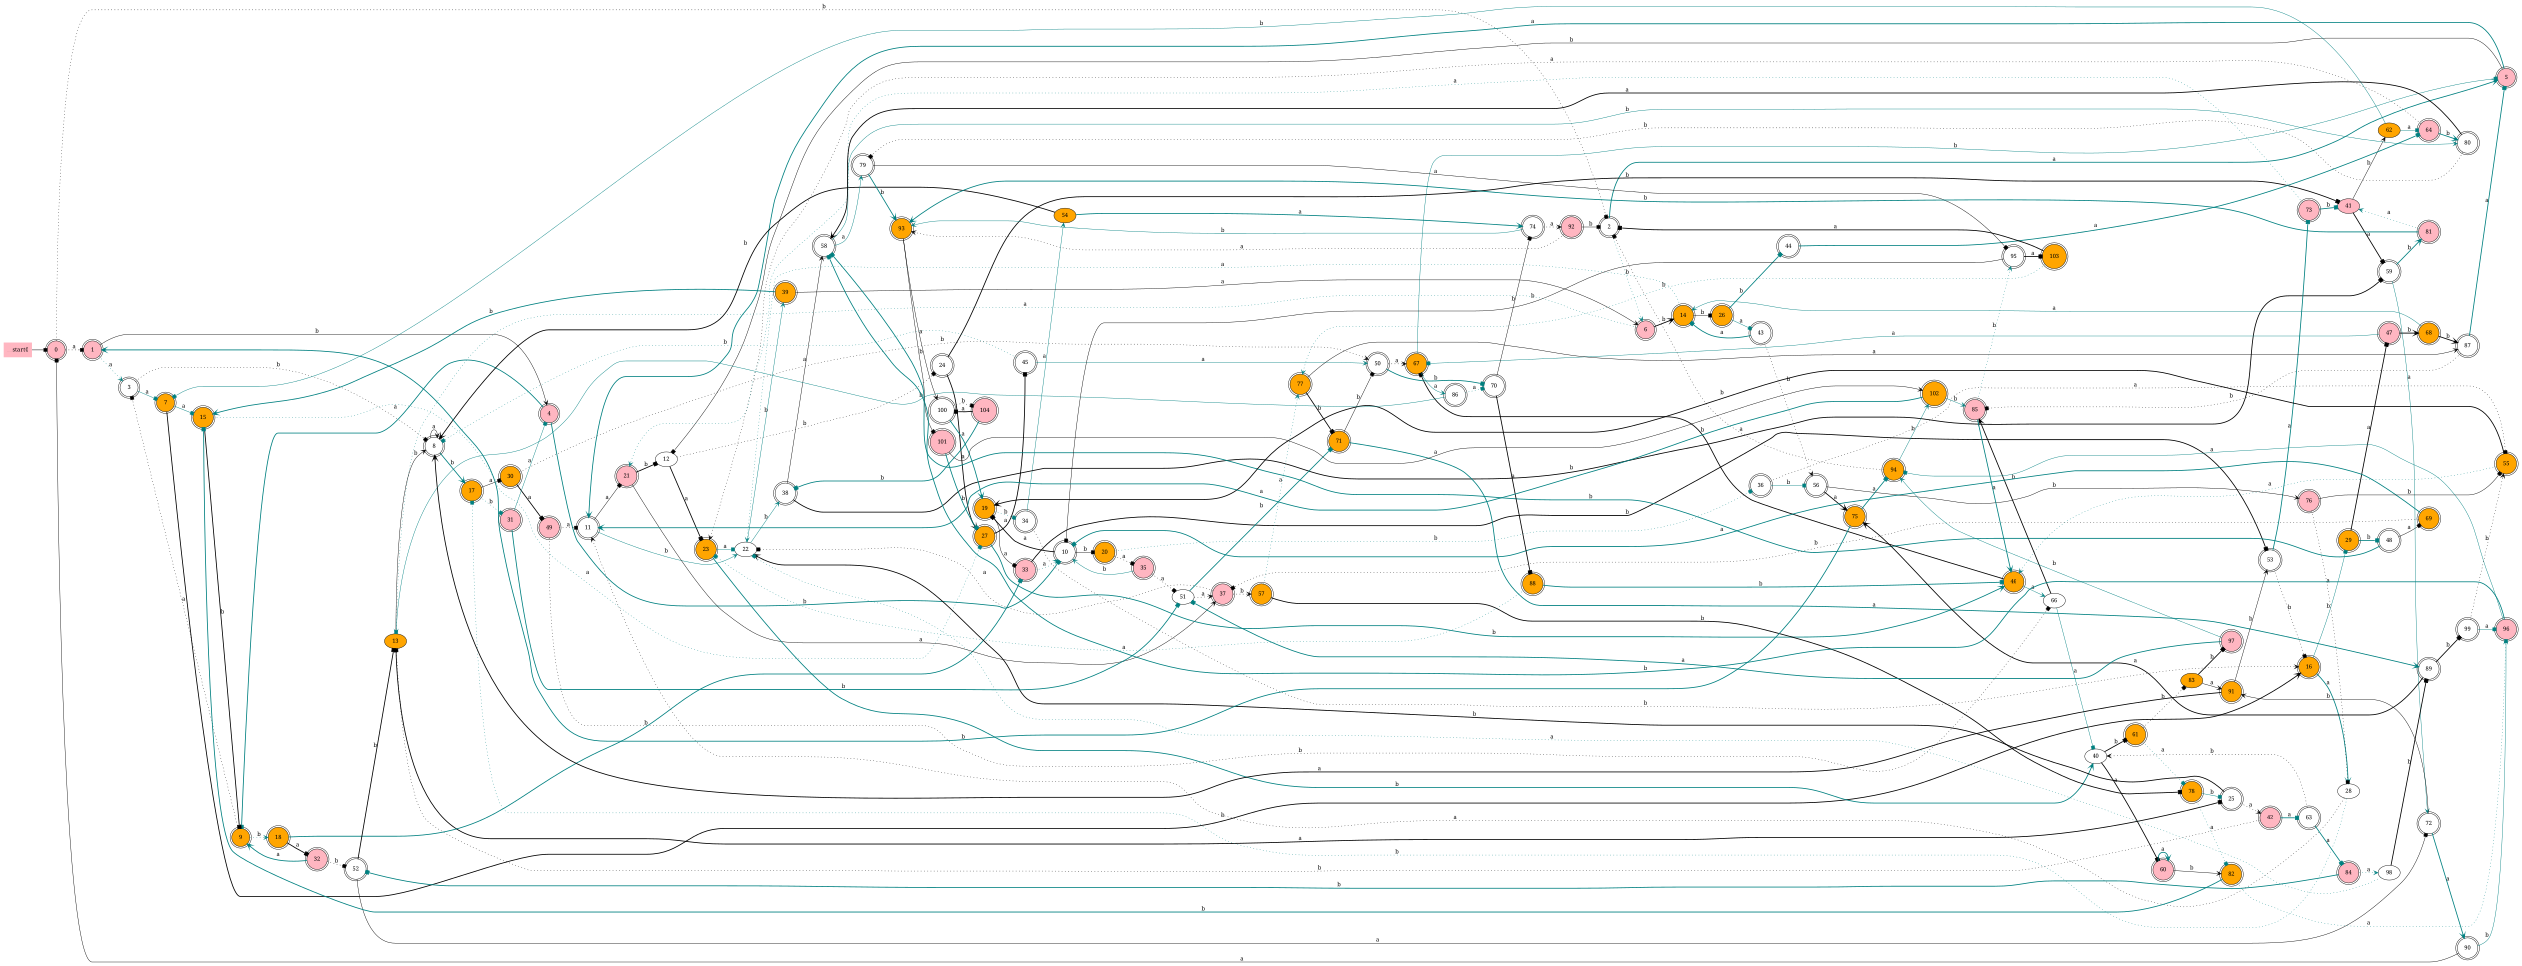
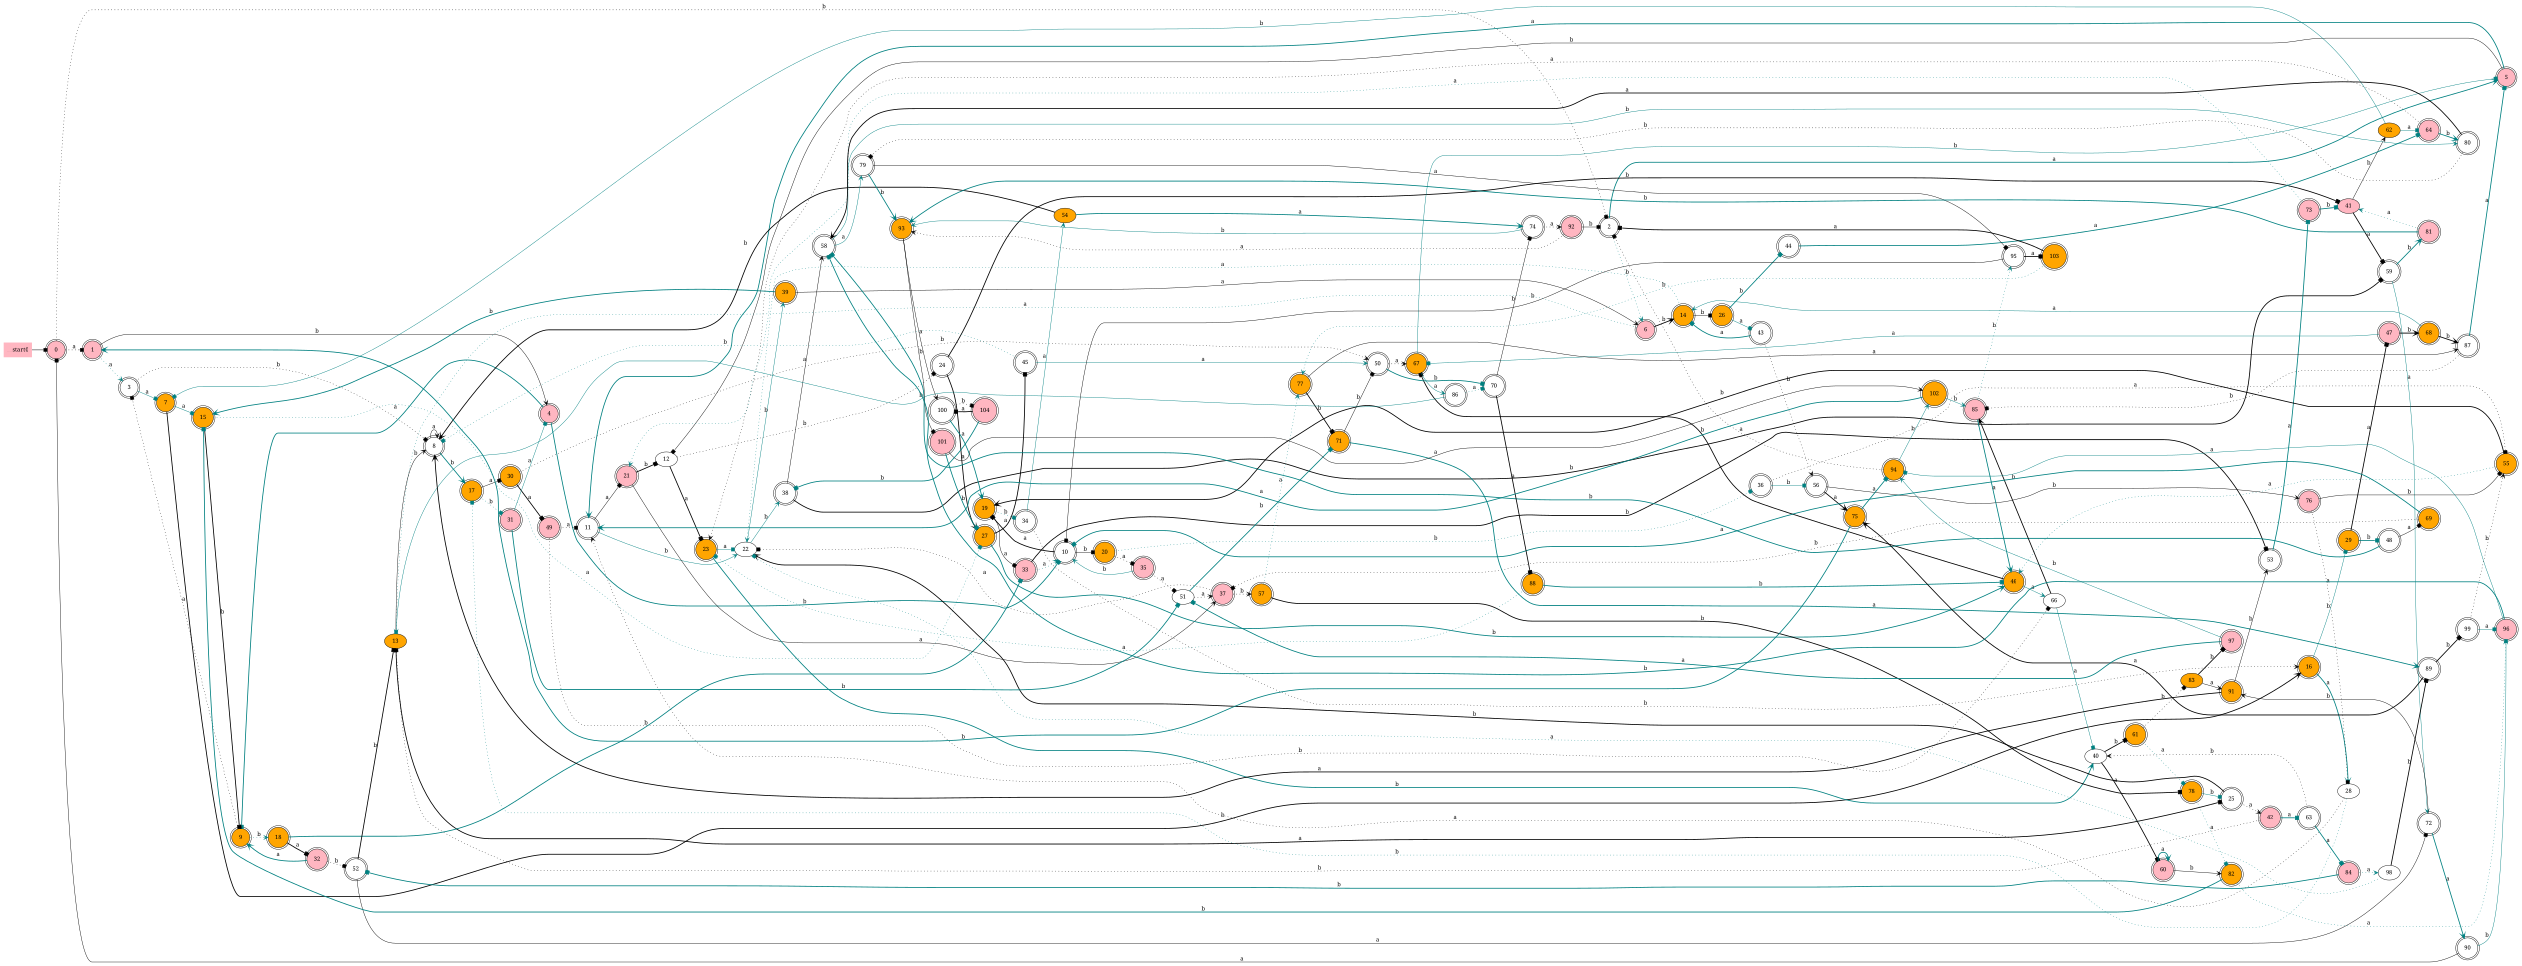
  digraph {
    fontname="Noto Serif"
    rankdir=LR
    node [fillcolor=white fontname="Noto Serif" shape=doublecircle style=filled]
    edge [arrowhead=box color=black fontname="Noto Serif" style=bold]
    __start0 [fillcolor=lightpink shape=none]
    0 [fillcolor=lightpink]
    1 [fillcolor=lightpink]
    2
    3
    4 [fillcolor=lightpink]
    5 [fillcolor=lightpink]
    6 [fillcolor=lightpink]
    7 [fillcolor=orange]
    8
    9 [fillcolor=orange]
    10
    11
    12 [shape=""]
    13 [fillcolor=orange shape=""]
    14 [fillcolor=orange]
    15 [fillcolor=orange]
    16 [fillcolor=orange]
    17 [fillcolor=orange]
    18 [fillcolor=orange]
    19 [fillcolor=orange]
    20 [fillcolor=orange]
    21 [fillcolor=lightpink]
    22 [shape=""]
    23 [fillcolor=orange]
    24
    25
    26 [fillcolor=orange]
    27 [fillcolor=orange]
    28 [shape=""]
    29 [fillcolor=orange]
    30 [fillcolor=orange]
    31 [fillcolor=lightpink]
    32 [fillcolor=lightpink]
    33 [fillcolor=lightpink]
    34
    35 [fillcolor=lightpink]
    36
    37 [fillcolor=lightpink]
    38
    39 [fillcolor=orange]
    40 [shape=""]
    41 [fillcolor=lightpink shape=""]
    42 [fillcolor=lightpink]
    43
    44
    45
    46 [fillcolor=orange]
    47 [fillcolor=lightpink]
    48
    49 [fillcolor=lightpink]
    50
    51 [shape=""]
    52
    53
    54 [fillcolor=orange shape=""]
    55 [fillcolor=orange]
    56
    57 [fillcolor=orange]
    58
    59
    60 [fillcolor=lightpink]
    61 [fillcolor=orange]
    62 [fillcolor=orange shape=""]
    63
    64 [fillcolor=lightpink]
    66 [shape=""]
    67 [fillcolor=orange]
    68 [fillcolor=orange]
    69 [fillcolor=orange]
    70
    71 [fillcolor=orange]
    72
    73 [fillcolor=lightpink]
    74
    75 [fillcolor=orange]
    76 [fillcolor=lightpink]
    77 [fillcolor=orange]
    78 [fillcolor=orange]
    79
    80
    81 [fillcolor=lightpink]
    82 [fillcolor=orange]
    83 [fillcolor=orange shape=""]
    84 [fillcolor=lightpink]
    85 [fillcolor=lightpink]
    86
    87
    88 [fillcolor=orange]
    89
    90
    91 [fillcolor=orange]
    92 [fillcolor=lightpink]
    93 [fillcolor=orange]
    94 [fillcolor=orange]
    95
    96 [fillcolor=lightpink]
    97 [fillcolor=lightpink]
    98 [shape=""]
    99
    100
    101 [fillcolor=lightpink]
    102 [fillcolor=orange]
    103 [fillcolor=orange]
    104 [fillcolor=lightpink]
    __start0 -> 0 [style=solid]
    0 -> 1 [label=a style=dotted]
    0 -> 2 [label=b style=dotted]
    1 -> 3 [arrowhead=vee color=teal label=a style=dotted]
    1 -> 4 [arrowhead=vee label=b style=solid]
    2 -> 5 [arrowhead=vee color=teal label=a]
    2 -> 6 [arrowhead=vee color=teal label=b style=dotted]
    3 -> 7 [color=teal label=a style=solid]
    3 -> 8 [label=b style=dotted]
    4 -> 9 [color=teal label=a]
    4 -> 10 [color=teal label=b]
    5 -> 11 [arrowhead=vee color=teal label=a]
    5 -> 12 [label=b style=solid]
    6 -> 13 [arrowhead=vee color=teal label=a style=dotted]
    6 -> 14 [arrowhead=vee label=b]
    7 -> 15 [color=teal label=a style=solid]
    7 -> 16 [arrowhead=vee label=b]
    8 -> 8 [arrowhead=vee label=a style=solid]
    8 -> 17 [arrowhead=vee color=teal label=b]
    9 -> 3 [label=a style=dotted]
    9 -> 18 [arrowhead=vee color=teal label=b style=dotted]
    10 -> 19 [label=a]
    10 -> 20 [label=b style=solid]
    11 -> 21 [label=a style=solid]
    11 -> 22 [arrowhead=vee color=teal label=b style=solid]
    12 -> 23 [label=a]
    12 -> 24 [label=b style=dotted]
    13 -> 8 [arrowhead=vee label=b style=solid]
    13 -> 25 [label=a]
    14 -> 22 [arrowhead=vee color=teal label=a style=dotted]
    14 -> 26 [label=b style=solid]
    15 -> 9 [label=b]
    15 -> 27 [color=teal label=a style=dotted]
    16 -> 28 [arrowhead=vee color=teal label=a]
    16 -> 29 [color=teal label=b style=solid]
    17 -> 30 [label=a style=solid]
    17 -> 31 [color=teal label=b style=dotted]
    18 -> 32 [label=a]
    18 -> 33 [color=teal label=b]
    19 -> 33 [label=a style=solid]
    19 -> 34 [color=teal label=b style=dotted]
    20 -> 35 [label=a style=dotted]
    20 -> 36 [color=teal label=b style=dotted]
    21 -> 12 [label=b]
    21 -> 37 [arrowhead=vee label=a style=solid]
    22 -> 38 [arrowhead=vee color=teal label=b style=solid]
    22 -> 39 [arrowhead=vee color=teal label=b style=solid]
    23 -> 22 [color=teal label=a style=solid]
    23 -> 40 [arrowhead=vee color=teal label=b]
    24 -> 27 [arrowhead=vee label=a]
    24 -> 41 [label=b]
    25 -> 22 [arrowhead=vee label=b]
    25 -> 42 [arrowhead=vee label=a style=dotted]
    26 -> 43 [color=teal label=a style=solid]
    26 -> 44 [color=teal label=b]
    27 -> 45 [label=a]
    27 -> 46 [arrowhead=vee color=teal label=b]
    28 -> 11 [arrowhead=vee label=a style=dotted]
    28 -> 17 [color=teal label=b style=dotted]
    29 -> 47 [label=a]
    29 -> 48 [color=teal label=b]
    30 -> 49 [label=a]
    30 -> 50 [arrowhead=vee label=b style=dotted]
    31 -> 4 [color=teal label=a style=solid]
    31 -> 51 [color=teal label=b]
    32 -> 9 [arrowhead=vee color=teal label=a]
    32 -> 52 [label=b style=dotted]
    33 -> 10 [arrowhead=vee color=teal label=a style=dotted]
    33 -> 53 [label=b]
    34 -> 16 [arrowhead=vee label=b style=dotted]
    34 -> 54 [arrowhead=vee color=teal label=a style=solid]
    35 -> 10 [arrowhead=vee color=teal label=b style=solid]
    35 -> 51 [label=a style=dotted]
    36 -> 55 [label=a style=dotted]
    36 -> 56 [color=teal label=b style=solid]
    37 -> 22 [label=a style=dotted]
    37 -> 57 [arrowhead=vee label=b style=dotted]
    38 -> 58 [arrowhead=vee label=a style=solid]
    38 -> 59 [label=b]
    39 -> 6 [arrowhead=vee label=a style=solid]
    39 -> 15 [arrowhead=vee color=teal label=b]
    40 -> 60 [label=a]
    40 -> 61 [label=b]
    41 -> 59 [label=a]
    41 -> 62 [arrowhead=vee label=b style=solid]
    42 -> 13 [label=b style=dotted]
    42 -> 63 [color=teal label=a]
    43 -> 14 [color=teal label=a]
    43 -> 56 [arrowhead=vee label=b style=dotted]
    44 -> 64 [color=teal label=a]
    45 -> 8 [color=teal label=b style=dotted]
    45 -> 50 [arrowhead=vee color=teal label=a style=solid]
    46 -> 66 [arrowhead=vee color=teal label=a style=solid]
    46 -> 67 [label=b]
    47 -> 67 [color=teal label=a style=solid]
    47 -> 68 [arrowhead=vee label=b]
    48 -> 58 [color=teal label=b]
    48 -> 69 [label=a style=solid]
    49 -> 11 [label=a style=dotted]
    49 -> 66 [label=b style=dotted]
    50 -> 67 [arrowhead=vee label=a style=dotted]
    50 -> 70 [color=teal label=b]
    51 -> 37 [arrowhead=vee label=a style=dotted]
    51 -> 71 [color=teal label=b]
    52 -> 13 [label=b]
    52 -> 72 [label=a style=solid]
-   53 -> 16 [label=b style=dotted]
    53 -> 73 [color=teal label=a]
    54 -> 8 [arrowhead=vee label=b]
    54 -> 74 [arrowhead=vee color=teal label=a]
    55 -> 19 [arrowhead=vee label=b]
    55 -> 46 [arrowhead=vee color=teal label=a style=dotted]
    56 -> 75 [arrowhead=vee label=a]
    56 -> 76 [arrowhead=vee label=b style=solid]
    57 -> 77 [arrowhead=vee color=teal label=a style=dotted]
    57 -> 78 [label=b]
    58 -> 79 [arrowhead=vee color=teal label=a style=solid]
    58 -> 80 [arrowhead=vee color=teal label=b style=solid]
    59 -> 72 [arrowhead=vee color=teal label=a style=solid]
    59 -> 81 [arrowhead=vee color=teal label=b]
    60 -> 60 [arrowhead=vee color=teal label=a]
    60 -> 82 [arrowhead=vee label=b style=solid]
    61 -> 78 [color=teal label=a style=dotted]
    61 -> 83 [label=b style=dotted]
    62 -> 7 [color=teal label=b style=solid]
    62 -> 64 [color=teal label=a style=solid]
    63 -> 40 [arrowhead=vee label=b style=dotted]
    63 -> 84 [color=teal label=a]
    64 -> 23 [arrowhead=vee label=a style=dotted]
    64 -> 80 [arrowhead=vee color=teal label=b]
    66 -> 40 [color=teal label=a style=solid]
    66 -> 85 [arrowhead=vee label=b]
    67 -> 5 [color=teal label=b style=solid]
    67 -> 86 [arrowhead=vee color=teal label=a style=solid]
    68 -> 14 [arrowhead=vee color=teal label=a style=solid]
    68 -> 87 [arrowhead=vee label=b]
    69 -> 10 [color=teal label=a]
    69 -> 37 [label=b style=dotted]
    70 -> 74 [label=b style=solid]
    70 -> 88 [label=a]
    71 -> 50 [label=b style=solid]
    71 -> 89 [arrowhead=vee color=teal label=a]
    72 -> 90 [arrowhead=vee color=teal label=a]
    72 -> 91 [arrowhead=vee label=b style=solid]
    73 -> 21 [arrowhead=vee color=teal label=a style=dotted]
    73 -> 41 [color=teal label=b]
    74 -> 92 [arrowhead=vee label=a style=dotted]
    74 -> 93 [arrowhead=vee color=teal label=b style=solid]
    75 -> 1 [arrowhead=vee color=teal label=b]
    75 -> 94 [color=teal label=a]
    76 -> 28 [label=a style=dotted]
    76 -> 55 [label=b style=solid]
    77 -> 71 [label=b]
    77 -> 87 [arrowhead=vee label=a style=solid]
    78 -> 25 [color=teal label=b style=solid]
    78 -> 82 [color=teal label=a style=dotted]
    79 -> 93 [arrowhead=vee color=teal label=b]
    79 -> 95 [label=a style=solid]
    80 -> 58 [arrowhead=vee label=a]
    80 -> 79 [label=b style=dotted]
    81 -> 41 [arrowhead=vee color=teal label=a style=dotted]
    81 -> 93 [arrowhead=vee color=teal label=b]
    82 -> 15 [color=teal label=b]
    82 -> 96 [arrowhead=vee color=teal label=a style=dotted]
    83 -> 91 [arrowhead=vee label=a style=solid]
    83 -> 97 [label=b]
    84 -> 52 [color=teal label=b]
    84 -> 98 [arrowhead=vee color=teal label=a style=dotted]
    85 -> 46 [arrowhead=vee color=teal label=a]
    85 -> 95 [arrowhead=vee color=teal label=b style=dotted]
    86 -> 13 [color=teal label=b style=solid]
    86 -> 70 [color=teal label=a style=dotted]
    87 -> 5 [color=teal label=a]
    87 -> 85 [label=b style=dotted]
    88 -> 23 [color=teal label=a style=dotted]
    88 -> 46 [color=teal label=b]
    89 -> 75 [arrowhead=vee label=a]
    89 -> 99 [label=b]
    90 -> 0 [label=a style=solid]
    90 -> 96 [color=teal label=b style=solid]
    91 -> 8 [arrowhead=vee label=a]
    91 -> 53 [arrowhead=vee label=b style=solid]
    92 -> 2 [label=b style=solid]
    92 -> 93 [arrowhead=vee label=a style=dotted]
    93 -> 100 [arrowhead=vee label=a style=solid]
    93 -> 101 [label=b style=solid]
    94 -> 2 [label=a style=dotted]
    94 -> 102 [arrowhead=vee color=teal label=b style=solid]
    95 -> 10 [label=b style=solid]
    95 -> 103 [label=a]
    96 -> 58 [color=teal label=b]
    96 -> 94 [color=teal label=a style=solid]
    97 -> 51 [color=teal label=a]
    97 -> 94 [arrowhead=vee color=teal label=b style=solid]
    98 -> 22 [color=teal label=a style=dotted]
    98 -> 89 [label=b]
    99 -> 55 [arrowhead=vee label=b style=dotted]
    99 -> 96 [color=teal label=a style=solid]
    100 -> 19 [arrowhead=vee color=teal label=a]
    100 -> 104 [label=b style=dotted]
    101 -> 27 [color=teal label=b]
    101 -> 102 [arrowhead=vee label=a style=solid]
    102 -> 11 [arrowhead=vee color=teal label=a]
    102 -> 85 [arrowhead=vee color=teal label=b style=solid]
    103 -> 2 [label=a]
    103 -> 77 [arrowhead=vee color=teal label=b style=dotted]
    104 -> 38 [color=teal label=b]
    104 -> 100 [label=a]
  }
